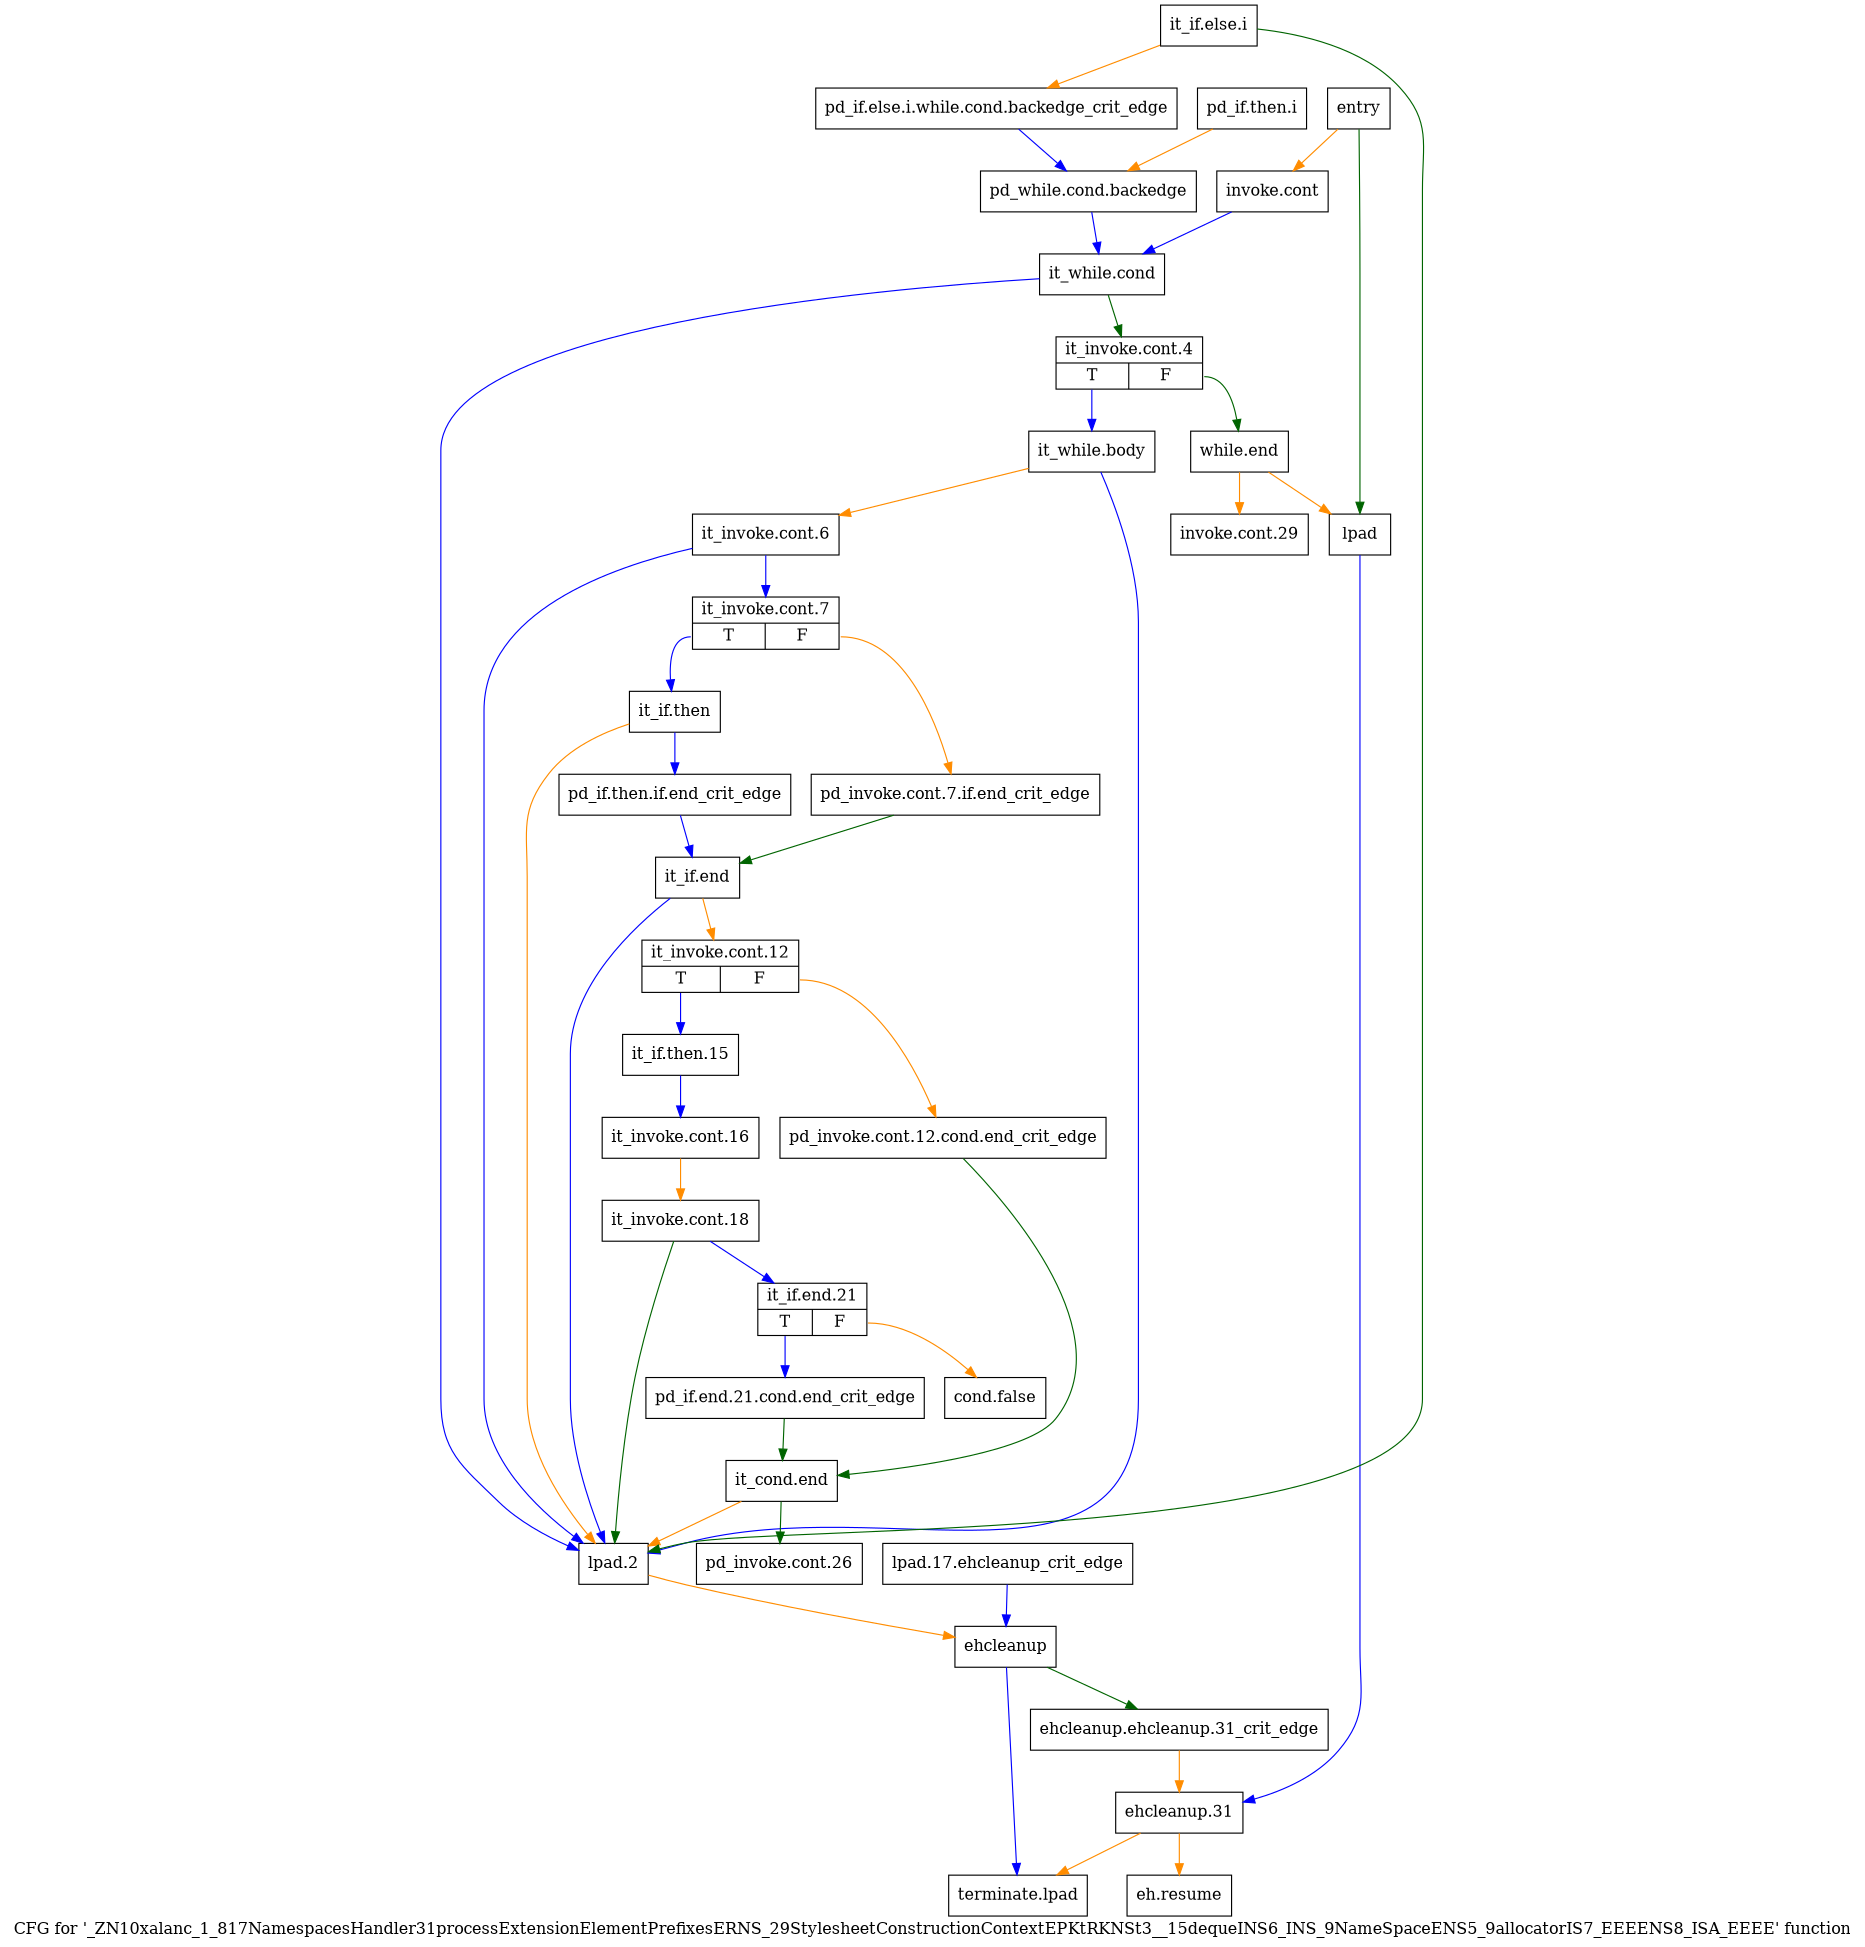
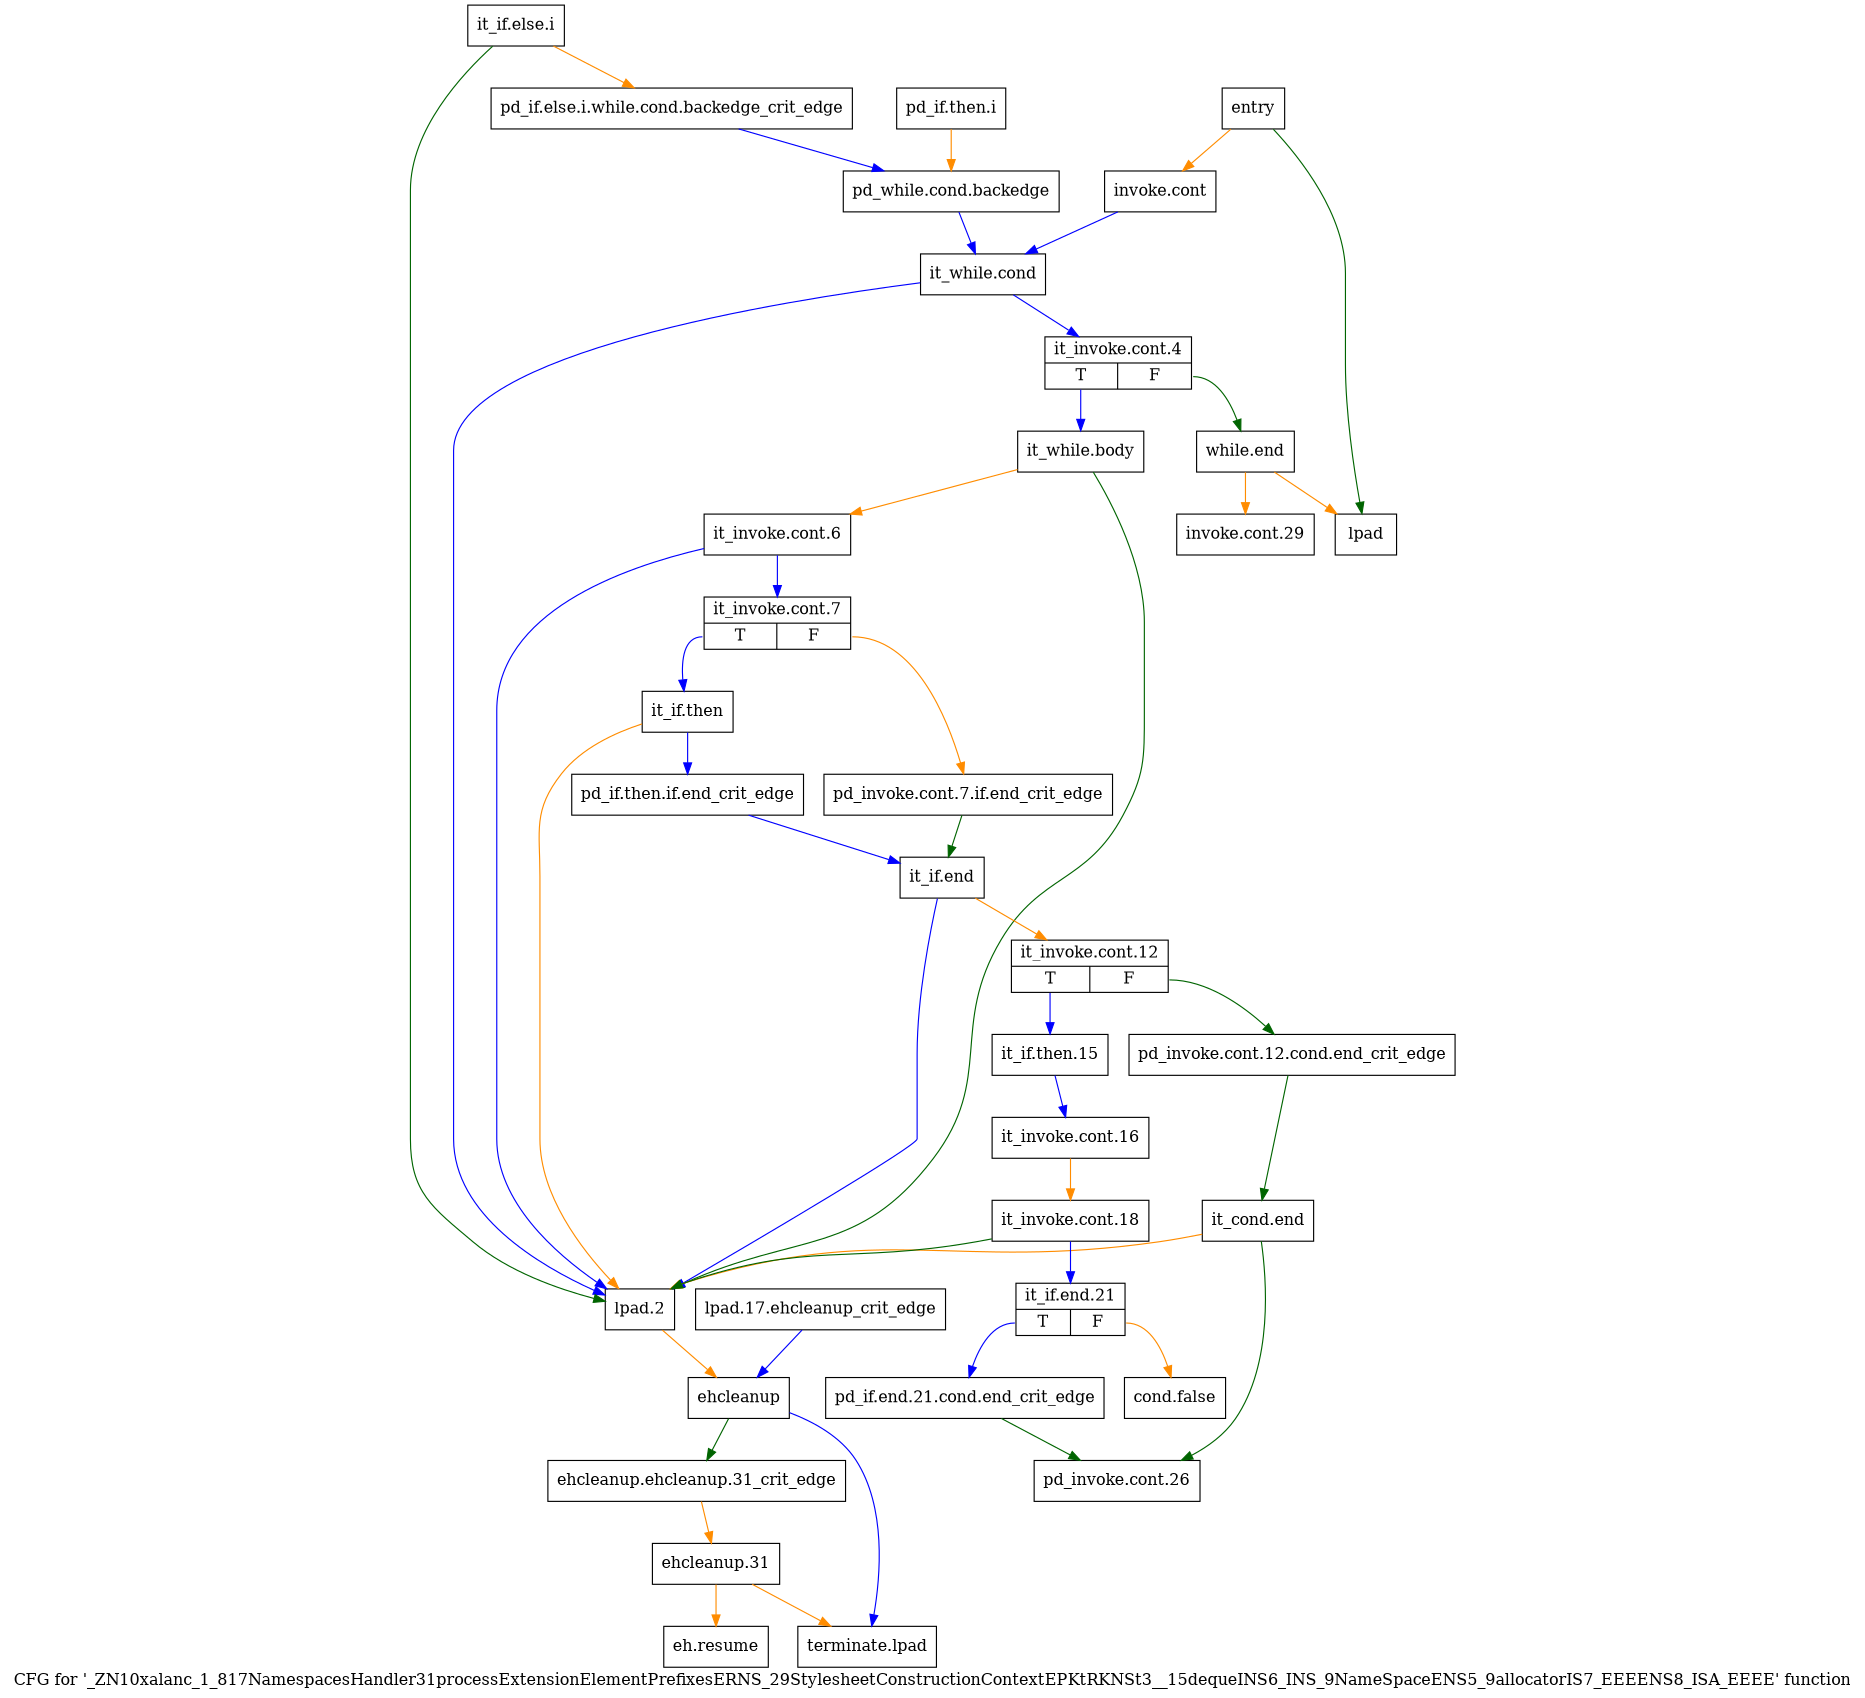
  digraph {
    label="CFG for '_ZN10xalanc_1_817NamespacesHandler31processExtensionElementPrefixesERNS_29StylesheetConstructionContextEPKtRKNSt3__15dequeINS6_INS_9NameSpaceENS5_9allocatorIS7_EEEENS8_ISA_EEEE' function"
    node [shape=record]
    edge [color=blue]
    n1 [label="{entry}"]
    n2 [label="{invoke.cont}"]
    n3 [label="{lpad}"]
    n4 [label="{it_while.cond}"]
    n5 [label="{ehcleanup.31}"]
    n6 [label="{it_invoke.cont.4|{<s0>T|<s1>F}}"]
    n7 [label="{lpad.2}"]
    n8 [label="{terminate.lpad}"]
    n9 [label="{eh.resume}"]
    n10 [label="{it_while.body}"]
    n11 [label="{while.end}"]
    n12 [label="{ehcleanup}"]
    n13 [label="{it_invoke.cont.6}"]
    n14 [label="{invoke.cont.29}"]
    n15 [label="{ehcleanup.ehcleanup.31_crit_edge}"]
    n16 [label="{it_invoke.cont.7|{<s0>T|<s1>F}}"]
    n17 [label="{it_if.then}"]
    n18 [label="{pd_invoke.cont.7.if.end_crit_edge}"]
    n19 [label="{pd_if.then.if.end_crit_edge}"]
    n20 [label="{it_if.end}"]
    n21 [label="{it_invoke.cont.12|{<s0>T|<s1>F}}"]
    n22 [label="{it_if.then.15}"]
    n23 [label="{pd_invoke.cont.12.cond.end_crit_edge}"]
    n24 [label="{it_invoke.cont.16}"]
    n25 [label="{it_cond.end}"]
    n26 [label="{it_invoke.cont.18}"]
    n27 [label="{pd_invoke.cont.26}"]
    n28 [label="{it_if.end.21|{<s0>T|<s1>F}}"]
    n29 [label="{pd_if.end.21.cond.end_crit_edge}"]
    n30 [label="{cond.false}"]
    n31 [label="{lpad.17.ehcleanup_crit_edge}"]
    n32 [label="{pd_if.then.i}"]
    n33 [label="{pd_while.cond.backedge}"]
    n34 [label="{it_if.else.i}"]
    n35 [label="{pd_if.else.i.while.cond.backedge_crit_edge}"]
    n1 -> n2 [color=darkorange]
    n1 -> n3 [color=darkgreen]
    n2 -> n4
-   n3 -> n5
-   n4 -> n6 [color=darkgreen]
+   n4 -> n6
    n4 -> n7
    n5 -> n8 [color=darkorange]
    n5 -> n9 [color=darkorange]
    n6 -> n10 [tailport=s0]
    n6 -> n11 [color=darkgreen tailport=s1]
    n7 -> n12 [color=darkorange]
-   n10 -> n7
+   n10 -> n7 [color=darkgreen]
    n10 -> n13 [color=darkorange]
    n11 -> n3 [color=darkorange]
    n11 -> n14 [color=darkorange]
    n12 -> n8
    n12 -> n15 [color=darkgreen]
    n13 -> n7
    n13 -> n16
    n15 -> n5 [color=darkorange]
    n16 -> n17 [tailport=s0]
    n16 -> n18 [color=darkorange tailport=s1]
    n17 -> n7 [color=darkorange]
    n17 -> n19
    n18 -> n20 [color=darkgreen]
    n19 -> n20
    n20 -> n7
    n20 -> n21 [color=darkorange]
    n21 -> n22 [tailport=s0]
-   n21 -> n23 [color=darkorange tailport=s1]
+   n21 -> n23 [color=darkgreen tailport=s1]
    n22 -> n24
    n23 -> n25 [color=darkgreen]
    n24 -> n26 [color=darkorange]
    n25 -> n7 [color=darkorange]
    n25 -> n27 [color=darkgreen]
    n26 -> n7 [color=darkgreen]
    n26 -> n28
    n28 -> n29 [tailport=s0]
    n28 -> n30 [color=darkorange tailport=s1]
-   n29 -> n25 [color=darkgreen]
+   n29 -> n27 [color=darkgreen]
    n31 -> n12
    n32 -> n33 [color=darkorange]
    n33 -> n4
    n34 -> n7 [color=darkgreen]
    n34 -> n35 [color=darkorange]
    n35 -> n33
  }
